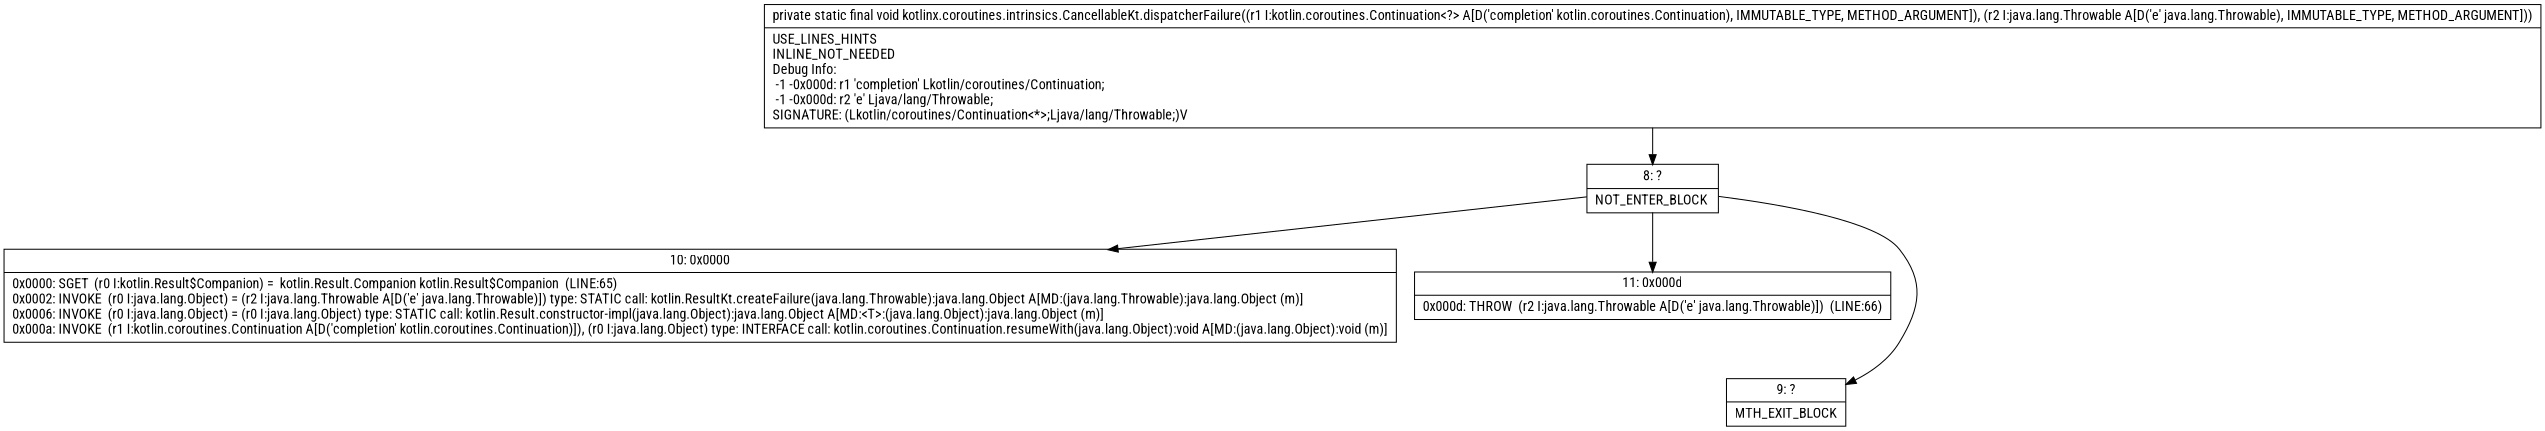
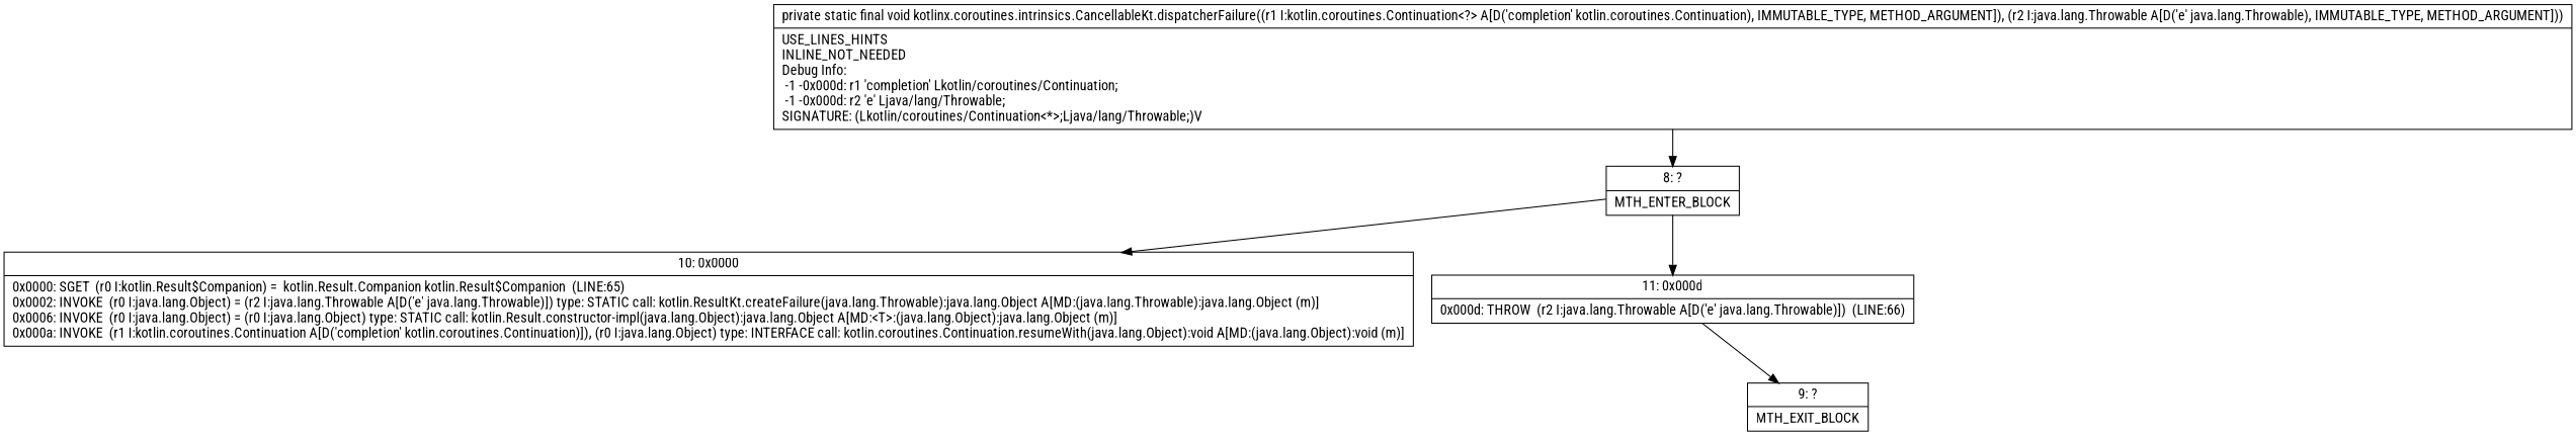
  digraph {
    fontname="Roboto Condensed"
    node [fontname="Roboto Condensed" shape=record]
    edge [fontname="Roboto Condensed"]
-   n1 [label="{8\:\ ?|NOT_ENTER_BLOCK\l}"]
+   n1 [label="{8\:\ ?|MTH_ENTER_BLOCK\l}"]
    n2 [label="{10\:\ 0x0000|0x0000: SGET  (r0 I:kotlin.Result$Companion) =  kotlin.Result.Companion kotlin.Result$Companion  (LINE:65)\l0x0002: INVOKE  (r0 I:java.lang.Object) = (r2 I:java.lang.Throwable A[D('e' java.lang.Throwable)]) type: STATIC call: kotlin.ResultKt.createFailure(java.lang.Throwable):java.lang.Object A[MD:(java.lang.Throwable):java.lang.Object (m)]\l0x0006: INVOKE  (r0 I:java.lang.Object) = (r0 I:java.lang.Object) type: STATIC call: kotlin.Result.constructor\-impl(java.lang.Object):java.lang.Object A[MD:\<T\>:(java.lang.Object):java.lang.Object (m)]\l0x000a: INVOKE  (r1 I:kotlin.coroutines.Continuation A[D('completion' kotlin.coroutines.Continuation)]), (r0 I:java.lang.Object) type: INTERFACE call: kotlin.coroutines.Continuation.resumeWith(java.lang.Object):void A[MD:(java.lang.Object):void (m)]\l}"]
    n3 [label="{11\:\ 0x000d|0x000d: THROW  (r2 I:java.lang.Throwable A[D('e' java.lang.Throwable)])  (LINE:66)\l}"]
    n4 [label="{9\:\ ?|MTH_EXIT_BLOCK\l}"]
    n5 [label="{private static final void kotlinx.coroutines.intrinsics.CancellableKt.dispatcherFailure((r1 I:kotlin.coroutines.Continuation\<?\> A[D('completion' kotlin.coroutines.Continuation), IMMUTABLE_TYPE, METHOD_ARGUMENT]), (r2 I:java.lang.Throwable A[D('e' java.lang.Throwable), IMMUTABLE_TYPE, METHOD_ARGUMENT]))  | USE_LINES_HINTS\lINLINE_NOT_NEEDED\lDebug Info:\l  \-1 \-0x000d: r1 'completion' Lkotlin\/coroutines\/Continuation;\l  \-1 \-0x000d: r2 'e' Ljava\/lang\/Throwable;\lSIGNATURE: (Lkotlin\/coroutines\/Continuation\<*\>;Ljava\/lang\/Throwable;)V\l}"]
    n1 -> n2
    n1 -> n3
-   n1 -> n4
+   n3 -> n4
    n5 -> n1
  }
